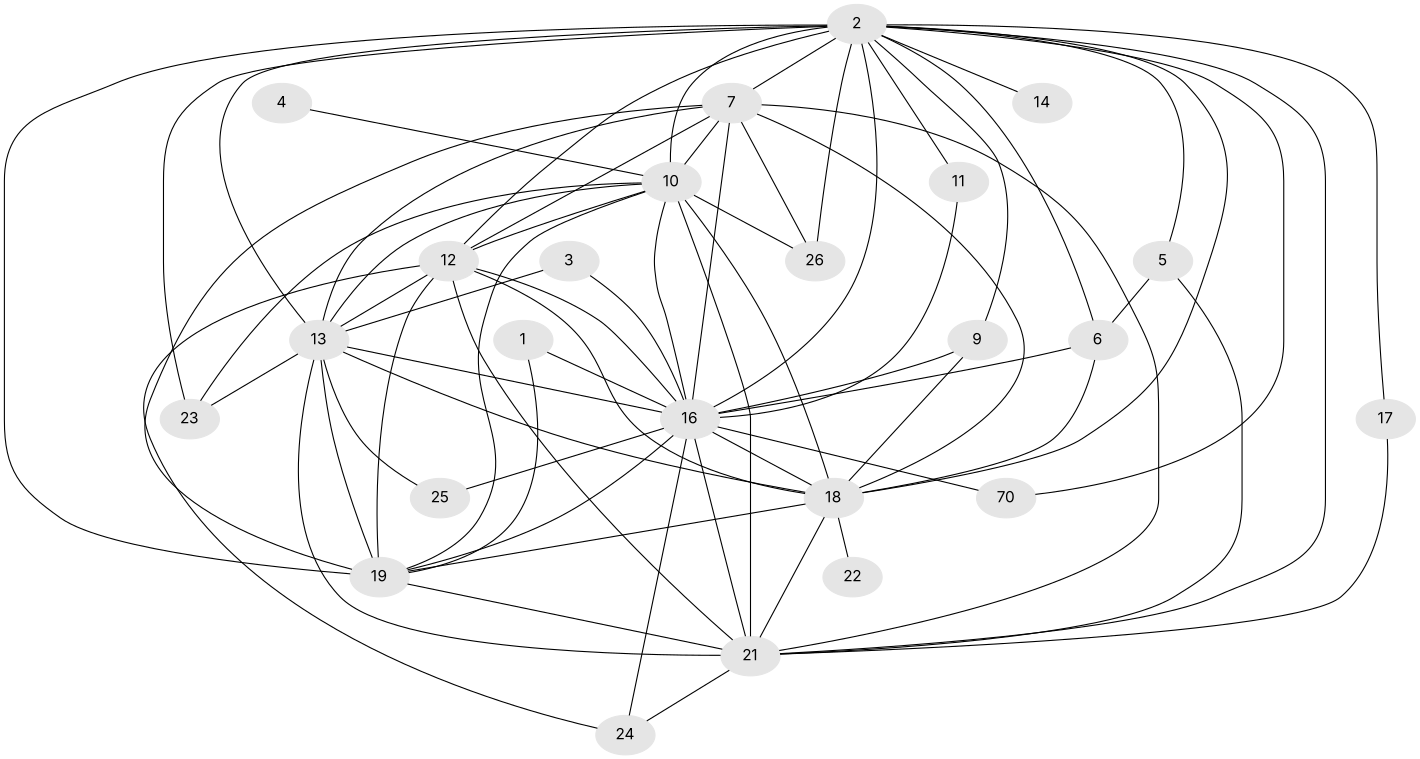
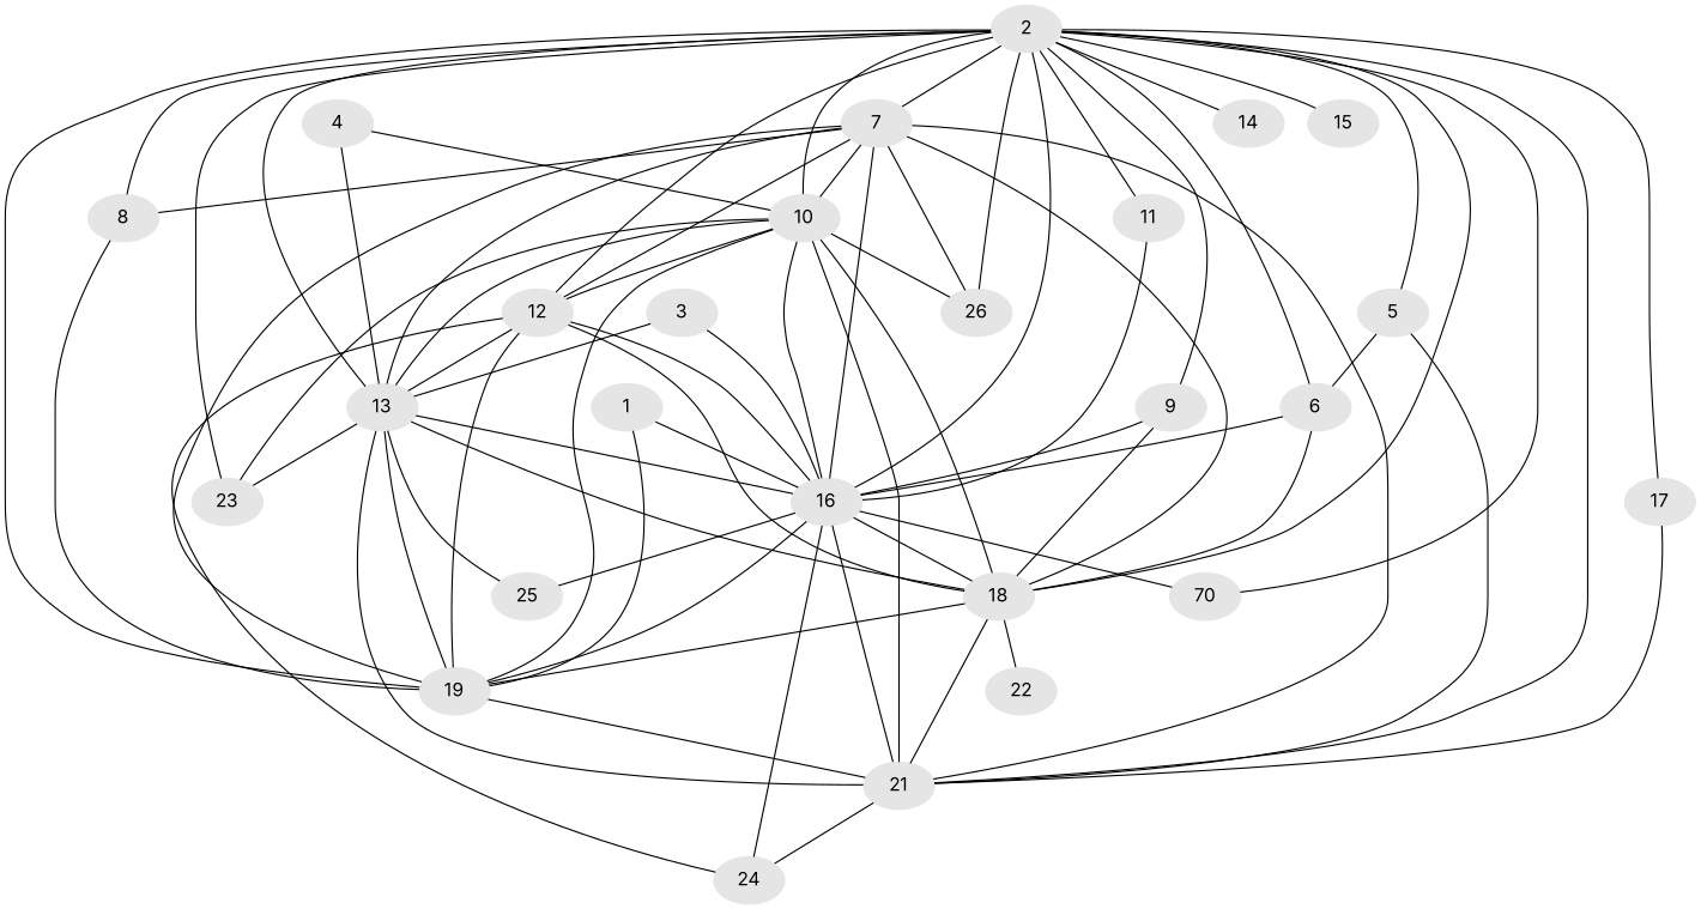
  graph {
    fontname=Inter
    node [color=gray90 fontname=Inter style=filled]
    edge [fontname=Inter weight=1.0]
    1
    16
    19
    18
    n5 [label=70]
    21
    24
    25
    2
    5
    6
    7
+   8
    9
    10
    11
    12
    13
    14
+   15
    17
    23
    26
    22
    3
    4
    1 -- 16
    1 -- 19
    16 -- 19
    16 -- 18
    16 -- n5
    16 -- 21
    16 -- 24
    16 -- 25
    19 -- 21 [weight=2.0]
    18 -- 19
    18 -- 21
    18 -- 22
    21 -- 24
    2 -- 16 [weight=3.0]
    2 -- 19 [weight=2.0]
    2 -- 18 [weight=3.0]
    2 -- n5
    2 -- 21 [weight=3.0]
    2 -- 5
    2 -- 6
    2 -- 7 [weight=2.0]
+   2 -- 8
    2 -- 9
    2 -- 10 [weight=4.0]
    2 -- 11
    2 -- 12 [weight=2.0]
    2 -- 13 [weight=4.0]
    2 -- 14 [weight=2.0]
+   2 -- 15
    2 -- 17
    2 -- 23
    2 -- 26
    5 -- 21
    5 -- 6
    6 -- 16
    6 -- 18
    7 -- 16
    7 -- 19
    7 -- 18
    7 -- 21
+   7 -- 8
    7 -- 10 [weight=2.0]
    7 -- 12
    7 -- 13 [weight=2.0]
    7 -- 26
+   8 -- 19
    9 -- 16
    9 -- 18
    10 -- 16 [weight=2.0]
    10 -- 19
    10 -- 18 [weight=2.0]
    10 -- 21 [weight=2.0]
    10 -- 12
    10 -- 13 [weight=2.0]
    10 -- 23
    10 -- 26 [weight=2.0]
    11 -- 16
    12 -- 16
    12 -- 19 [weight=2.0]
    12 -- 18 [weight=2.0]
-   12 -- 21
    12 -- 24
    12 -- 13 [weight=2.0]
    13 -- 16
    13 -- 19 [weight=2.0]
    13 -- 18
    13 -- 21
    13 -- 25
    13 -- 23
    17 -- 21
    3 -- 16
    3 -- 13
    4 -- 10
+   4 -- 13
  }
